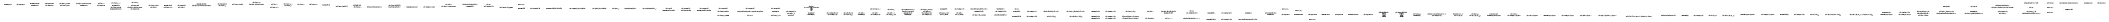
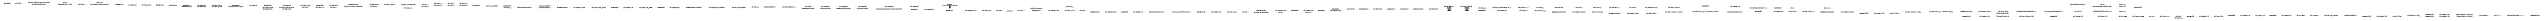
  digraph {
    rankdir=LR
    n1 [label="(<operator>.logicalNot,!addr)"]
    n2 [label="(wpa_printf,wpa_printf(2, \"hostapd_notif_assoc: Skip event with no address\", req_ies, req_ies_len))"]
    n3 [label="(random_add_randomness,random_add_randomness(addr, 6u))"]
    n4 [label="(<operator>.minus,-1)"]
    n5 [label="(hostapd_logger,hostapd_logger(hapd, addr, 1u, 2, \"associated\"))"]
    n6 [label="(RETURN,return -1;,return -1;)"]
    n7 [label="(METHOD_RETURN,int __fastcall)"]
    n8 [label="(<operator>.addressOf,&mdie)"]
    n9 [label="(ieee802_11_parse_elems,ieee802_11_parse_elems(req_ies, req_ies_len, &mdie, 0))"]
    n10 [label="(FIELD_IDENTIFIER,wps_ie,wps_ie)"]
    n11 [label="(<operator>.fieldAccess,mdie.wps_ie)"]
+   n12 [label="(<operator>.assignment,v9 = mdie.wps_ie)"]
    n13 [label="(FIELD_IDENTIFIER,wps_ie,wps_ie)"]
    n14 [label="(<operator>.fieldAccess,mdie.wps_ie)"]
    n15 [label="(FIELD_IDENTIFIER,wps_ie_len,wps_ie_len)"]
    n16 [label="(FIELD_IDENTIFIER,rsn_ie,rsn_ie)"]
    n17 [label="(<operator>.fieldAccess,mdie.wps_ie_len)"]
    n18 [label="(<operator>.fieldAccess,mdie.rsn_ie)"]
    n19 [label="(<operator>.assignment,v10 = mdie.wps_ie_len)"]
    n20 [label="(wpa_printf,wpa_printf(2, \"STA included WPS IE in (Re)AssocReq\"))"]
-   n21 [label="(<operator>.addition,v10 + 2)"]
    n22 [label="(<operator>.assignment,v11 = v10 + 2)"]
    n23 [label="(<operator>.subtraction,v9 - 2)"]
    n24 [label="(<operator>.assignment,v12 = v9 - 2)"]
    n25 [label="(ap_get_sta,ap_get_sta(hapd, addr))"]
    n26 [label="(<operator>.assignment,v18 = ap_get_sta(hapd, addr))"]
    n27 [label="(<operator>.assignment,v14 = mdie.rsn_ie)"]
    n28 [label="(FIELD_IDENTIFIER,rsn_ie,rsn_ie)"]
    n29 [label="(<operator>.fieldAccess,mdie.rsn_ie)"]
-   n30 [label="(FIELD_IDENTIFIER,rsn_ie_addressOf,rsn_ie_len)"]
+   n30 [label="(FIELD_IDENTIFIER,rsn_ie_len,rsn_ie_len)"]
    n31 [label="(FIELD_IDENTIFIER,wpa_ie,wpa_ie)"]
    n32 [label="(<operator>.fieldAccess,mdie.rsn_ie_len)"]
    n33 [label="(<operator>.fieldAccess,mdie.wpa_ie)"]
    n34 [label="(<operator>.assignment,v15 = mdie.rsn_ie_len)"]
    n35 [label="(wpa_printf,wpa_printf(2, \"STA included RSN IE in (Re)AssocReq\"))"]
    n36 [label="(<operator>.addition,v15 + 2)"]
    n37 [label="(<operator>.assignment,v11 = v15 + 2)"]
    n38 [label="(<operator>.subtraction,v14 - 2)"]
    n39 [label="(<operator>.assignment,v12 = v14 - 2)"]
    n40 [label="(<operator>.assignment,v16 = mdie.wpa_ie)"]
    n41 [label="(FIELD_IDENTIFIER,wpa_ie,wpa_ie)"]
    n42 [label="(<operator>.fieldAccess,mdie.wpa_ie)"]
    n43 [label="(FIELD_IDENTIFIER,wpa_ie_len,wpa_ie_len)"]
    n44 [label="(wpa_printf,wpa_printf(2, \"STA did not include WPS/RSN/WPA IE in (Re)AssocReq\"))"]
    n45 [label="(<operator>.fieldAccess,mdie.wpa_ie_len)"]
    n46 [label="(<operator>.assignment,v12 = 0)"]
    n47 [label="(<operator>.assignment,v17 = mdie.wpa_ie_len)"]
    n48 [label="(wpa_printf,wpa_printf(2, \"STA included WPA IE in (Re)AssocReq\"))"]
    n49 [label="(<operator>.addition,v17 + 2)"]
    n50 [label="(<operator>.assignment,v11 = v17 + 2)"]
    n51 [label="(<operator>.subtraction,v16 - 2)"]
    n52 [label="(<operator>.assignment,v12 = v16 - 2)"]
    n53 [label="(<operator>.assignment,v11 = 0)"]
    n54 [label="(<operator>.assignment,v19 = v18)"]
    n55 [label="(ap_sta_add,ap_sta_add(hapd, addr))"]
    n56 [label="(ap_sta_no_session_timeout,ap_sta_no_session_timeout(hapd, v18))"]
    n57 [label="(<operator>.assignment,v19 = ap_sta_add(hapd, addr))"]
    n58 [label="(accounting_sta_stop,accounting_sta_stop(hapd, v19))"]
    n59 [label="(FIELD_IDENTIFIER,timeout_next,timeout_next)"]
    n60 [label="(<operator>.indirectFieldAccess,v19->timeout_next)"]
    n61 [label="(<operator>.assignment,v19->timeout_next = STA_NULLFUNC)"]
    n62 [label="(FIELD_IDENTIFIER,flags,flags)"]
    n63 [label="(<operator>.indirectFieldAccess,v19->flags)"]
-   n64 [label="(<operator>.logicalNot,!v19)"]
    n65 [label="(hostapd_drv_sta_disassoc,hostapd_drv_sta_disassoc(hapd, addr, 5))"]
    n66 [label="(<operator>.minus,-1)"]
    n67 [label="(RETURN,return -1;,return -1;)"]
    n68 [label="(<operators>.assignmentAnd,v19->flags &= 0xFFFECFFF)"]
    n69 [label="(FIELD_IDENTIFIER,iface,iface)"]
    n70 [label="(<operator>.indirectFieldAccess,hapd->iface)"]
    n71 [label="(<operator>.logicalNot,!hapd->iface->drv_max_acl_mac_addrs)"]
    n72 [label="(<operator>.assignment,v20 = 1)"]
    n73 [label="(FIELD_IDENTIFIER,supp_op_classes,supp_op_classes)"]
    n74 [label="(hostapd_check_acl,hostapd_check_acl(hapd, addr, 0))"]
    n75 [label="(<operator>.fieldAccess,mdie.supp_op_classes)"]
    n76 [label="(<operator>.indirectFieldAccess,hapd->iface->drv_max_acl_mac_addrs)"]
    n77 [label="(FIELD_IDENTIFIER,drv_max_acl_mac_addrs,drv_max_acl_mac_addrs)"]
    n78 [label="(<operator>.notEquals,hostapd_check_acl(hapd, addr, 0) != 1)"]
    n79 [label="(<operator>.indirection,*addr)"]
    n80 [label="(<operator>.indirectIndexAccess,addr[1])"]
    n81 [label="(wpa_printf,wpa_printf(\n        3,\n        \"STA %02x:%02x:%02x:%02x:%02x:%02x not allowed to connect\",\n        *addr,\n        addr[1],\n        addr[2],\n        addr[3],\n        addr[4],\n        addr[5]))"]
    n82 [label="(FIELD_IDENTIFIER,addr,addr)"]
    n83 [label="(<operator>.indirectFieldAccess,v19->addr)"]
    n84 [label="(<operator>.indirectIndexAccess,addr[2])"]
    n85 [label="(<operator>.indirectIndexAccess,addr[3])"]
    n86 [label="(<operator>.indirectIndexAccess,addr[4])"]
    n87 [label="(<operator>.indirectIndexAccess,addr[5])"]
    n88 [label="(ap_copy_sta_supp_op_classes,ap_copy_sta_supp_op_classes(v19, mdie.supp_op_classes, mdie.supp_op_classes_len))"]
    n89 [label="(FIELD_IDENTIFIER,conf,conf)"]
    n90 [label="(<operator>.indirectFieldAccess,hapd->conf)"]
    n91 [label="(FIELD_IDENTIFIER,supp_op_classes_len,supp_op_classes_len)"]
    n92 [label="(<operator>.fieldAccess,mdie.supp_op_classes_len)"]
    n93 [label="(<operator>.logicalNot,!hapd->conf->wpa)"]
    n94 [label="(FIELD_IDENTIFIER,flags,flags)"]
    n95 [label="(<operator>.logicalNot,!v12)"]
    n96 [label="(<operator>.indirectFieldAccess,v19->flags)"]
    n97 [label="(<operator>.logicalOr,!v12 || !v11)"]
    n98 [label="(<operator>.logicalNot,!v11)"]
    n99 [label="(<operator>.indirectFieldAccess,hapd->conf->wpa)"]
    n100 [label="(FIELD_IDENTIFIER,wpa,wpa)"]
    n101 [label="(<operator>.assignment,v28 = v19->flags)"]
    n102 [label="(FIELD_IDENTIFIER,flags,flags)"]
    n103 [label="(<operator>.indirectFieldAccess,v19->flags)"]
    n104 [label="(<operator>.assignment,v19->flags = v28 & 0xFFF7FFFC | 3)"]
    n105 [label="(hostapd_set_sta_flags,hostapd_set_sta_flags(hapd, v19))"]
    n106 [label="(<operator>.logicalAnd,reassoc && v19->auth_alg == 2)"]
    n107 [label="(FIELD_IDENTIFIER,auth_alg,auth_alg)"]
    n108 [label="(<operator>.and,v28 & 0xFFF7FFFC)"]
    n109 [label="(<operator>.or,v28 & 0xFFF7FFFC | 3)"]
    n110 [label="(FIELD_IDENTIFIER,wpa_sm,wpa_sm)"]
    n111 [label="(FIELD_IDENTIFIER,wpa_sm,wpa_sm)"]
    n112 [label="(<operator>.indirectFieldAccess,v19->auth_alg)"]
    n113 [label="(<operator>.indirectFieldAccess,v19->wpa_sm)"]
    n114 [label="(<operator>.indirectFieldAccess,v19->wpa_sm)"]
    n115 [label="(<operator>.equals,v19->auth_alg == 2)"]
    n116 [label="(wpa_auth_sm_event,wpa_auth_sm_event(v19->wpa_sm, WPA_ASSOC_FT))"]
    n117 [label="(<operator>.arithmeticShiftRight,v28 >> 1)"]
    n118 [label="(<operator>.and,(v28 >> 1) & 1)"]
    n119 [label="(wpa_auth_sm_event,wpa_auth_sm_event(v19->wpa_sm, WPA_ASSOC))"]
    n120 [label="(hostapd_new_assoc_sta,hostapd_new_assoc_sta(hapd, v19, (v28 >> 1) & 1))"]
    n121 [label="(FIELD_IDENTIFIER,eapol_sm,eapol_sm)"]
-   n122 [label="(<operator>.indirectFieldAccess,v19->eapol_sm)"]
    n123 [label="(ieee802_1x_notify_port_enabled,ieee802_1x_notify_port_enabled(v19->eapol_sm, 1))"]
    n124 [label="(RETURN,return 0;,return 0;)"]
    n125 [label="(wpa_printf,wpa_printf(2, \"No WPA/RSN IE from STA\"))"]
    n126 [label="(FIELD_IDENTIFIER,wpa_sm,wpa_sm)"]
    n127 [label="(<operator>.assignment,v20 = 13)"]
    n128 [label="(<operator>.indirectFieldAccess,v19->wpa_sm)"]
    n129 [label="(hostapd_drv_sta_disassoc,hostapd_drv_sta_disassoc(hapd, v19->addr, v20))"]
    n130 [label="(ap_free_sta,ap_free_sta(hapd, v19))"]
    n131 [label="(<operator>.minus,-1)"]
    n132 [label="(RETURN,return -1;,return -1;)"]
    n133 [label="(<operator>.assignment,v21 = v19->wpa_sm)"]
    n134 [label="(<operator>.logicalNot,!v21)"]
    n135 [label="(FIELD_IDENTIFIER,wpa_auth,wpa_auth)"]
    n136 [label="(FIELD_IDENTIFIER,wpa_auth,wpa_auth)"]
    n137 [label="(<operator>.indirectFieldAccess,hapd->wpa_auth)"]
    n138 [label="(<operator>.indirectFieldAccess,hapd->wpa_auth)"]
    n139 [label="(<operator>.assignment,v21 = wpa_auth_sta_init(hapd->wpa_auth, v19->addr, 0))"]
    n140 [label="(FIELD_IDENTIFIER,wpa_sm,wpa_sm)"]
    n141 [label="(<operator>.indirectFieldAccess,v19->wpa_sm)"]
    n142 [label="(wpa_auth_sta_init,wpa_auth_sta_init(hapd->wpa_auth, v19->addr, 0))"]
    n143 [label="(FIELD_IDENTIFIER,addr,addr)"]
    n144 [label="(<operator>.indirectFieldAccess,v19->addr)"]
    n145 [label="(<operator>.assignment,v19->wpa_sm = v21)"]
    n146 [label="(<operator>.logicalNot,!v21)"]
    n147 [label="(wpa_printf,wpa_printf(5, \"Failed to initialize WPA state machine\"))"]
    n148 [label="(<operator>.minus,-1)"]
    n149 [label="(RETURN,return -1;,return -1;)"]
    n150 [label="(<operator>.assignment,v22 = wpa_validate_wpa_ie(\n          hapd->wpa_auth,\n          v21,\n          hapd->iface->freq,\n          v12,\n          v11,\n          mdie.mdie,\n          mdie.mdie_len,\n          mdie.owe_dh,\n          mdie.owe_dh_len))"]
    n151 [label="(<operator>.assignment,v23 = v22)"]
    n152 [label="(FIELD_IDENTIFIER,flags,flags)"]
    n153 [label="(wpa_printf,wpa_printf(2, \"WPA/RSN information element rejected? (res %u)\", v22))"]
    n154 [label="(<operator>.indirectFieldAccess,v19->flags)"]
    n155 [label="(wpa_validate_wpa_ie,wpa_validate_wpa_ie(\n          hapd->wpa_auth,\n          v21,\n          hapd->iface->freq,\n          v12,\n          v11,\n          mdie.mdie,\n          mdie.mdie_len,\n          mdie.owe_dh,\n          mdie.owe_dh_len))"]
    n156 [label="(FIELD_IDENTIFIER,iface,iface)"]
    n157 [label="(<operator>.indirectFieldAccess,hapd->iface)"]
    n158 [label="(<operator>.indirectFieldAccess,hapd->iface->freq)"]
    n159 [label="(FIELD_IDENTIFIER,mdie,mdie)"]
    n160 [label="(<operator>.fieldAccess,mdie.mdie)"]
    n161 [label="(FIELD_IDENTIFIER,freq,freq)"]
    n162 [label="(FIELD_IDENTIFIER,mdie_len,mdie_len)"]
    n163 [label="(<operator>.fieldAccess,mdie.mdie_len)"]
    n164 [label="(FIELD_IDENTIFIER,owe_dh,owe_dh)"]
    n165 [label="(<operator>.fieldAccess,mdie.owe_dh)"]
    n166 [label="(FIELD_IDENTIFIER,owe_dh_len,owe_dh_len)"]
    n167 [label="(<operator>.fieldAccess,mdie.owe_dh_len)"]
    n168 [label="(wpa_hexdump,wpa_hexdump(2, \"IE\", v12, v11))"]
    n169 [label="(<operator>.assignment,v20 = 13)"]
    n170 [label="(UNKNOWN,unsigned int,unsigned int)"]
    n171 [label="(<operator>.subtraction,v23 - 2)"]
    n172 [label="(<operator>.lessThan,(unsigned int)(v23 - 2) < 7)"]
    n173 [label="(<operator>.subtraction,v23 - 2)"]
    n174 [label="(<operator>.indirectIndexAccess,dword_497C80[v23 - 2])"]
+   n175 [label="(<operator>.cast,(unsigned int)(v23 - 2))"]
    n176 [label="(<operator>.assignment,v20 = dword_497C80[v23 - 2])"]
    n177 [label="(<operator>.logicalAnd,(v19->flags & 0x402) == 1026 && !v19->sa_query_timed_out && v19->sa_query_count > 0)"]
    n178 [label="(ap_check_sa_query_timeout,ap_check_sa_query_timeout(hapd, v19))"]
    n179 [label="(FIELD_IDENTIFIER,flags,flags)"]
    n180 [label="(<operator>.indirectFieldAccess,v19->flags)"]
    n181 [label="(<operator>.equals,(v19->flags & 0x402) == 1026)"]
    n182 [label="(FIELD_IDENTIFIER,sa_query_timed_out,sa_query_timed_out)"]
    n183 [label="(<operator>.indirectFieldAccess,v19->sa_query_timed_out)"]
    n184 [label="(<operator>.and,v19->flags & 0x402)"]
    n185 [label="(<operator>.logicalAnd,!v19->sa_query_timed_out && v19->sa_query_count > 0)"]
    n186 [label="(<operator>.logicalNot,!v19->sa_query_timed_out)"]
    n187 [label="(FIELD_IDENTIFIER,sa_query_count,sa_query_count)"]
    n188 [label="(<operator>.indirectFieldAccess,v19->sa_query_count)"]
    n189 [label="(<operator>.greaterThan,v19->sa_query_count > 0)"]
    n190 [label="(<operator>.logicalOr,(v19->flags & 0x402) != 1026 || v19->sa_query_timed_out || v19->auth_alg == 2)"]
    n191 [label="(FIELD_IDENTIFIER,wpa_sm,wpa_sm)"]
    n192 [label="(FIELD_IDENTIFIER,sa_query_count,sa_query_count)"]
    n193 [label="(<operator>.indirectFieldAccess,v19->wpa_sm)"]
    n194 [label="(<operator>.indirectFieldAccess,v19->sa_query_count)"]
    n195 [label="(<operator>.notEquals,(v19->flags & 0x402) != 1026)"]
    n196 [label="(FIELD_IDENTIFIER,sa_query_timed_out,sa_query_timed_out)"]
    n197 [label="(<operator>.indirectFieldAccess,v19->sa_query_timed_out)"]
    n198 [label="(<operator>.and,v19->flags & 0x402)"]
    n199 [label="(<operator>.logicalOr,v19->sa_query_timed_out || v19->auth_alg == 2)"]
    n200 [label="(FIELD_IDENTIFIER,auth_alg,auth_alg)"]
    n201 [label="(<operator>.indirectFieldAccess,v19->auth_alg)"]
    n202 [label="(<operator>.equals,v19->auth_alg == 2)"]
    n203 [label="(<operator>.assignment,v24 = wpa_auth_uses_mfp(v19->wpa_sm))"]
    n204 [label="(FIELD_IDENTIFIER,flags,flags)"]
    n205 [label="(<operator>.indirectFieldAccess,v19->flags)"]
    n206 [label="(wpa_auth_uses_mfp,wpa_auth_uses_mfp(v19->wpa_sm))"]
    n207 [label="(<operator>.assignment,v25 = v19->flags)"]
+   n208 [label="(<operator>.and,v25 & 0xFFFFFBFF)"]
    n209 [label="(<operator>.assignment,v26 = v25 & 0xFFFFFBFF)"]
    n210 [label="(<operator>.or,v25 | 0x400)"]
    n211 [label="(<operator>.assignment,v27 = v25 | 0x400)"]
    n212 [label="(<operator>.logicalNot,!v24)"]
    n213 [label="(FIELD_IDENTIFIER,flags,flags)"]
    n214 [label="(<operator>.assignment,v27 = v26)"]
    n215 [label="(<operator>.indirectFieldAccess,v19->flags)"]
    n216 [label="(<operator>.assignment,v19->flags = v27)"]
    n217 [label="(<operator>.logicalNot,!v19->sa_query_count)"]
    n218 [label="(hostapd_eid_assoc_comeback_time,hostapd_eid_assoc_comeback_time(hapd, v19, v30))"]
    n219 [label="(ap_sta_start_sa_query,ap_sta_start_sa_query(hapd, v19))"]
    n220 [label="(<operator>.assignment,v29 = hostapd_eid_assoc_comeback_time(hapd, v19, v30))"]
    n221 [label="(<operator>.subtraction,v29 - v30)"]
    n222 [label="(hostapd_sta_assoc,hostapd_sta_assoc(hapd, addr, reassoc, 0x1Eu, v30, v29 - v30))"]
    n223 [label="(RETURN,return 0;,return 0;)"]
    n224 [label="(METHOD,hostapd_notif_assoc)"]
    n1 -> n2
    n1 -> n3
    n2 -> n4
    n3 -> n5
    n4 -> n6
    n5 -> n8
    n6 -> n7
    n8 -> n9
    n9 -> n10
    n10 -> n11
+   n11 -> n12
+   n12 -> n13
    n13 -> n14
    n14 -> n15
    n14 -> n16
    n15 -> n17
    n16 -> n18
    n17 -> n19
    n18 -> n27
    n19 -> n20
-   n20 -> n21
-   n21 -> n22
    n22 -> n23
    n23 -> n24
    n24 -> n25
    n25 -> n26
    n26 -> n54
    n26 -> n55
    n27 -> n28
    n28 -> n29
    n29 -> n30
    n29 -> n31
    n30 -> n32
    n31 -> n33
    n33 -> n40
    n34 -> n32
    n34 -> n35
    n35 -> n36
    n36 -> n37
    n37 -> n38
    n38 -> n39
    n39 -> n26
    n40 -> n41
    n41 -> n42
    n42 -> n43
    n42 -> n44
    n43 -> n45
    n44 -> n46
    n45 -> n47
    n46 -> n53
    n47 -> n48
    n48 -> n49
    n49 -> n50
    n50 -> n51
    n51 -> n52
    n52 -> n25
    n53 -> n25
    n54 -> n56
    n55 -> n57
    n56 -> n58
    n57 -> n61
    n58 -> n59
    n59 -> n60
    n60 -> n61
    n61 -> n62
    n62 -> n63
    n63 -> n68
-   n64 -> n62
-   n64 -> n65
    n65 -> n66
    n66 -> n67
    n67 -> n7
    n68 -> n69
    n69 -> n70
    n70 -> n77
    n71 -> n72
    n71 -> n73
    n72 -> n74
    n73 -> n75
    n74 -> n78
    n75 -> n91
    n76 -> n71
    n77 -> n76
    n78 -> n73
    n78 -> n79
    n79 -> n80
    n80 -> n84
    n81 -> n82
    n82 -> n83
    n83 -> n129
    n84 -> n85
    n85 -> n86
    n86 -> n87
    n87 -> n81
    n88 -> n89
    n89 -> n90
    n90 -> n100
    n91 -> n92
    n92 -> n88
    n93 -> n94
    n93 -> n95
    n94 -> n96
    n95 -> n97
    n95 -> n98
    n96 -> n101
    n97 -> n125
    n97 -> n126
    n98 -> n97
    n99 -> n93
    n100 -> n99
    n101 -> n102
    n102 -> n103
    n103 -> n108
    n104 -> n105
    n105 -> n106
    n105 -> n107
    n106 -> n110
    n106 -> n111
    n107 -> n112
    n108 -> n109
    n109 -> n104
    n110 -> n113
    n111 -> n114
    n112 -> n115
    n113 -> n116
    n114 -> n119
    n115 -> n106
    n116 -> n117
    n117 -> n118
    n118 -> n120
    n119 -> n117
    n120 -> n121
-   n121 -> n122
-   n122 -> n123
    n123 -> n124
    n124 -> n7
    n125 -> n127
    n126 -> n128
    n127 -> n82
    n128 -> n133
    n129 -> n130
    n130 -> n131
    n131 -> n132
    n132 -> n7
    n133 -> n134
    n134 -> n135
    n134 -> n136
    n135 -> n137
    n136 -> n138
    n137 -> n143
    n138 -> n156
    n139 -> n140
    n140 -> n141
    n141 -> n145
    n142 -> n139
    n143 -> n144
    n144 -> n142
    n145 -> n146
    n146 -> n136
    n146 -> n147
    n147 -> n148
    n148 -> n149
    n149 -> n7
    n150 -> n151
    n150 -> n152
    n151 -> n153
    n152 -> n154
    n153 -> n168
    n154 -> n184
    n155 -> n150
    n156 -> n157
    n157 -> n161
    n159 -> n160
    n160 -> n162
    n161 -> n158
    n161 -> n159
    n162 -> n163
    n163 -> n164
    n164 -> n165
    n165 -> n166
    n166 -> n167
    n167 -> n155
    n168 -> n169
    n169 -> n170
    n170 -> n171
+   n171 -> n175
    n172 -> n82
    n172 -> n173
    n173 -> n174
    n174 -> n176
+   n175 -> n172
    n176 -> n82
    n177 -> n178
    n177 -> n179
    n178 -> n179
    n179 -> n180
    n180 -> n198
    n181 -> n177
    n181 -> n182
    n182 -> n183
    n183 -> n186
    n184 -> n181
    n185 -> n177
    n186 -> n185
    n186 -> n187
    n187 -> n188
    n188 -> n189
    n189 -> n185
    n190 -> n191
    n190 -> n192
    n191 -> n193
    n192 -> n194
    n193 -> n206
    n194 -> n217
    n195 -> n190
    n195 -> n196
    n196 -> n197
    n197 -> n199
    n197 -> n200
    n198 -> n195
    n199 -> n190
    n200 -> n201
    n201 -> n202
    n202 -> n199
    n203 -> n204
    n204 -> n205
    n205 -> n207
    n206 -> n203
+   n207 -> n208
+   n208 -> n209
    n209 -> n210
    n210 -> n211
    n211 -> n212
    n212 -> n213
    n213 -> n215
    n214 -> n213
    n215 -> n216
    n216 -> n94
    n217 -> n218
    n218 -> n220
    n219 -> n218
    n220 -> n221
    n221 -> n222
    n222 -> n223
    n223 -> n7
    n224 -> n1
  }
